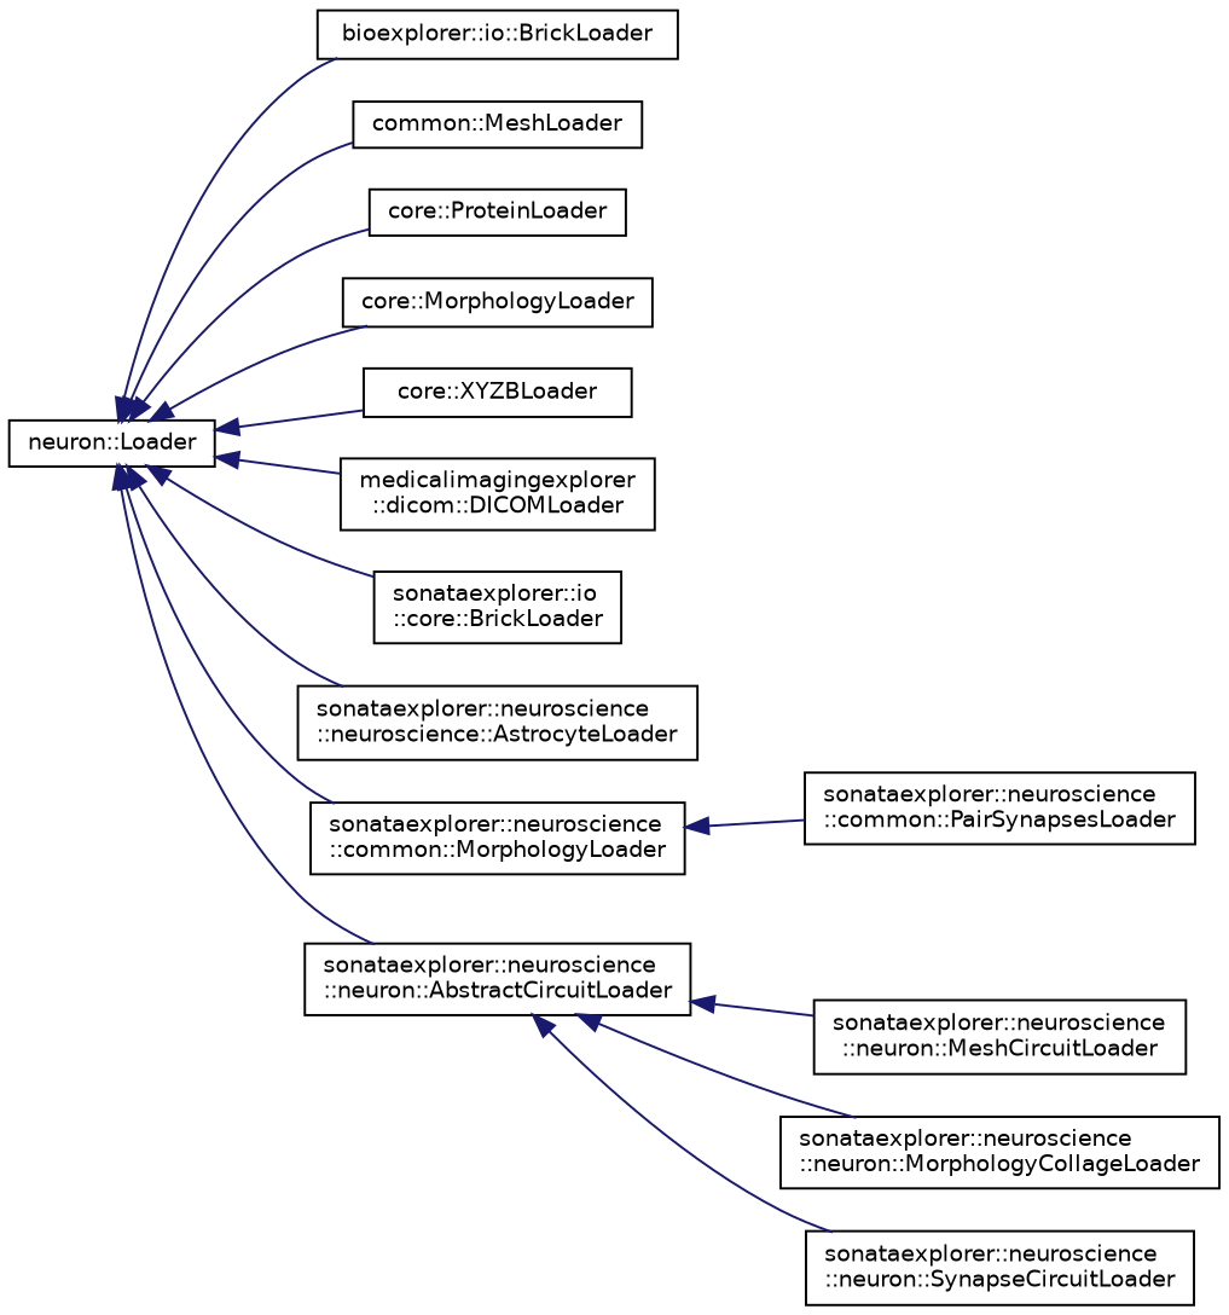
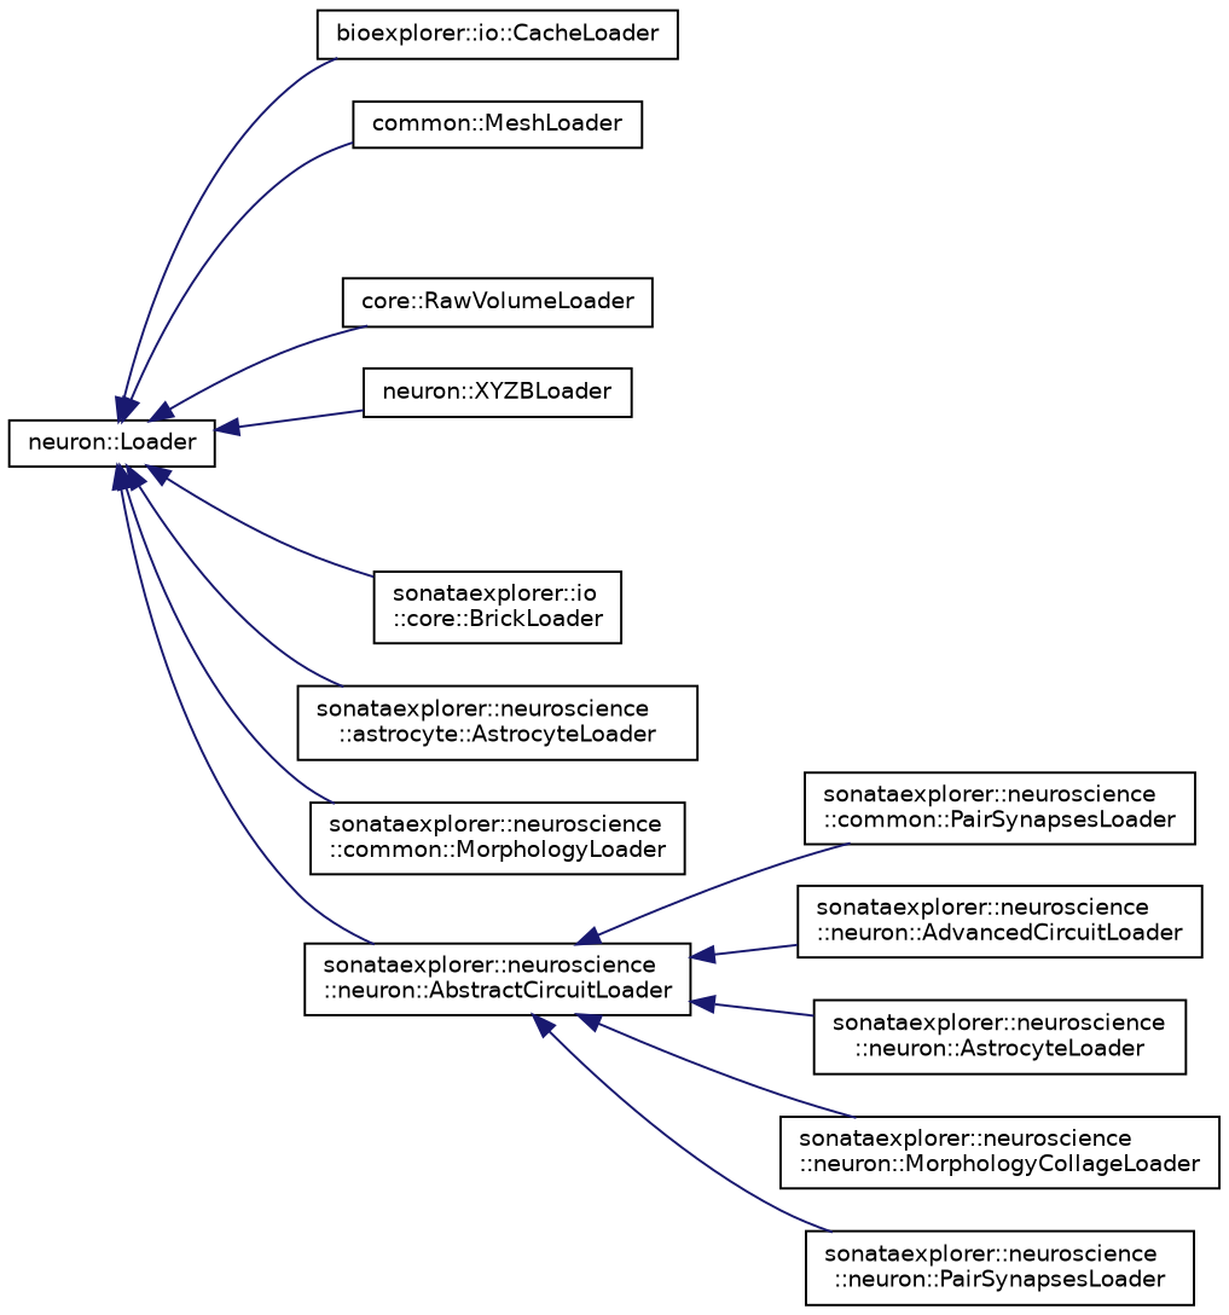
  digraph {
    rankdir=LR
    node [color=black fillcolor=white fontname=Helvetica fontsize=10 shape=record style=filled]
    edge [color=midnightblue dir=back fontname=Helvetica fontsize=10 labelfontname=Helvetica labelfontsize=10 style=solid]
    n1 [height=0.2 label="neuron::Loader" width=0.4]
-   n2 [height=0.2 label="bioexplorer::io::BrickLoader" width=0.4]
+   n2 [height=0.2 label="bioexplorer::io::CacheLoader" width=0.4]
    n3 [height=0.2 label="common::MeshLoader" width=0.4]
-   n4 [height=0.2 label="core::ProteinLoader" width=0.4]
-   n5 [height=0.2 label="core::MorphologyLoader" width=0.4]
-   n6 [height=0.2 label="core::XYZBLoader" width=0.4]
-   n7 [height=0.2 label="medicalimagingexplorer\l::dicom::DICOMLoader" width=0.4]
+   n5 [height=0.2 label="core::RawVolumeLoader" width=0.4]
+   n6 [height=0.2 label="neuron::XYZBLoader" width=0.4]
    n8 [height=0.2 label="sonataexplorer::io\l::core::BrickLoader" width=0.4]
-   n9 [height=0.2 label="sonataexplorer::neuroscience\l::neuroscience::AstrocyteLoader" width=0.4]
+   n9 [height=0.2 label="sonataexplorer::neuroscience\l::astrocyte::AstrocyteLoader" width=0.4]
    n10 [height=0.2 label="sonataexplorer::neuroscience\l::common::MorphologyLoader" width=0.4]
    n11 [height=0.2 label="sonataexplorer::neuroscience\l::neuron::AbstractCircuitLoader" width=0.4]
-   n13 [height=0.2 label="sonataexplorer::neuroscience\l::neuron::MeshCircuitLoader" width=0.4]
+   n12 [height=0.2 label="sonataexplorer::neuroscience\l::neuron::AdvancedCircuitLoader" width=0.4]
+   n13 [height=0.2 label="sonataexplorer::neuroscience\l::neuron::AstrocyteLoader" width=0.4]
    n14 [height=0.2 label="sonataexplorer::neuroscience\l::neuron::MorphologyCollageLoader" width=0.4]
    n15 [height=0.2 label="sonataexplorer::neuroscience\l::common::PairSynapsesLoader" width=0.4]
-   n16 [height=0.2 label="sonataexplorer::neuroscience\l::neuron::SynapseCircuitLoader" width=0.4]
+   n16 [height=0.2 label="sonataexplorer::neuroscience\l::neuron::PairSynapsesLoader" width=0.4]
    n1 -> n2
    n1 -> n3
-   n1 -> n4
    n1 -> n5
    n1 -> n6
-   n1 -> n7
    n1 -> n8
    n1 -> n9
    n1 -> n10
    n1 -> n11
+   n11 -> n12
    n11 -> n13
    n11 -> n14
-   n10 -> n15
+   n11 -> n15
    n11 -> n16
  }
